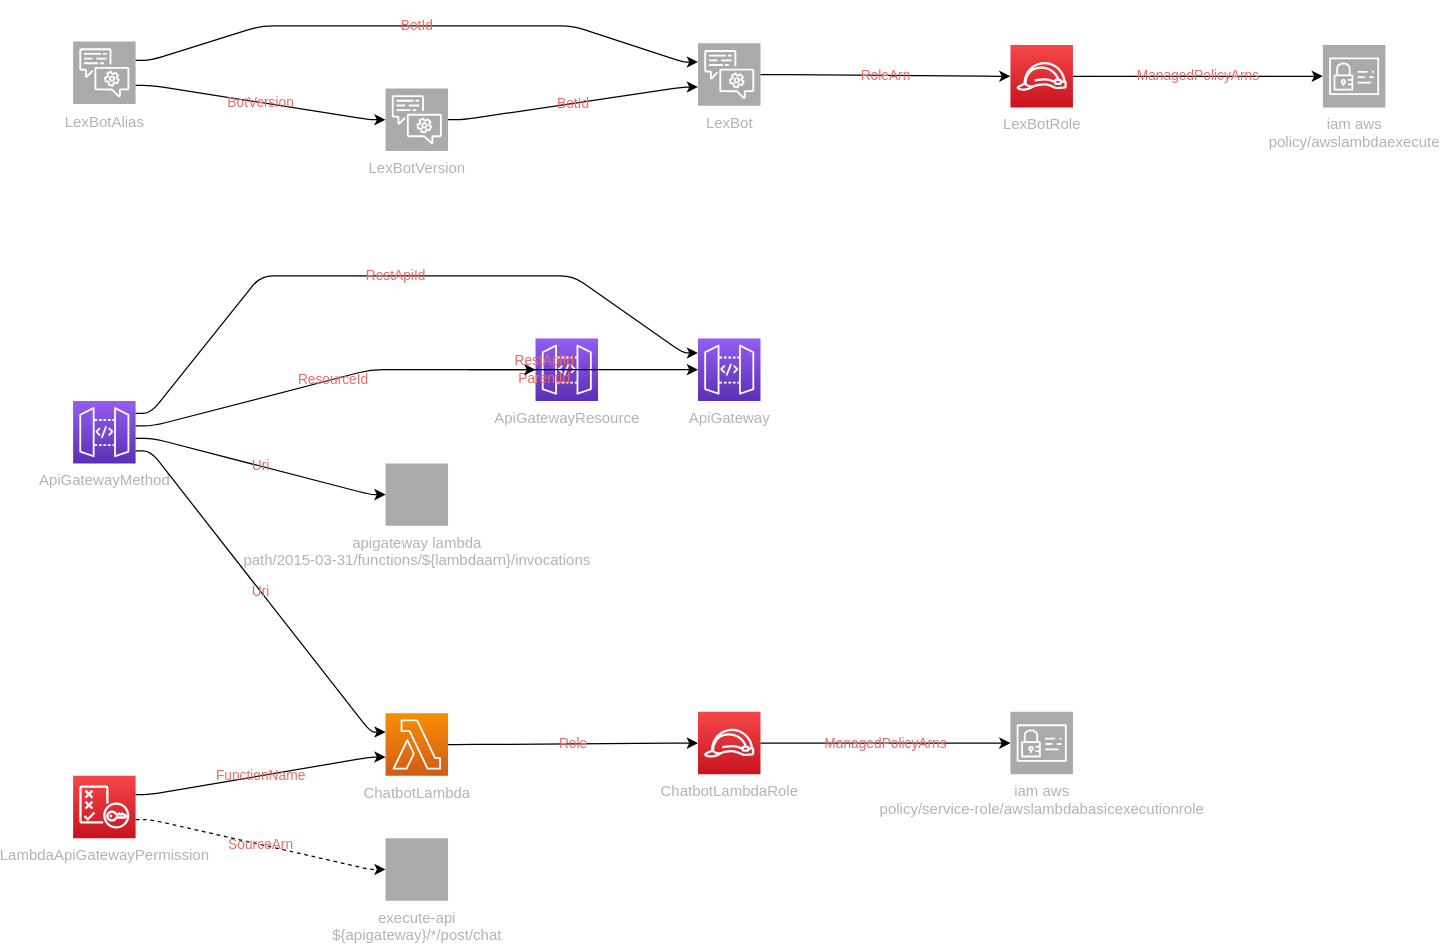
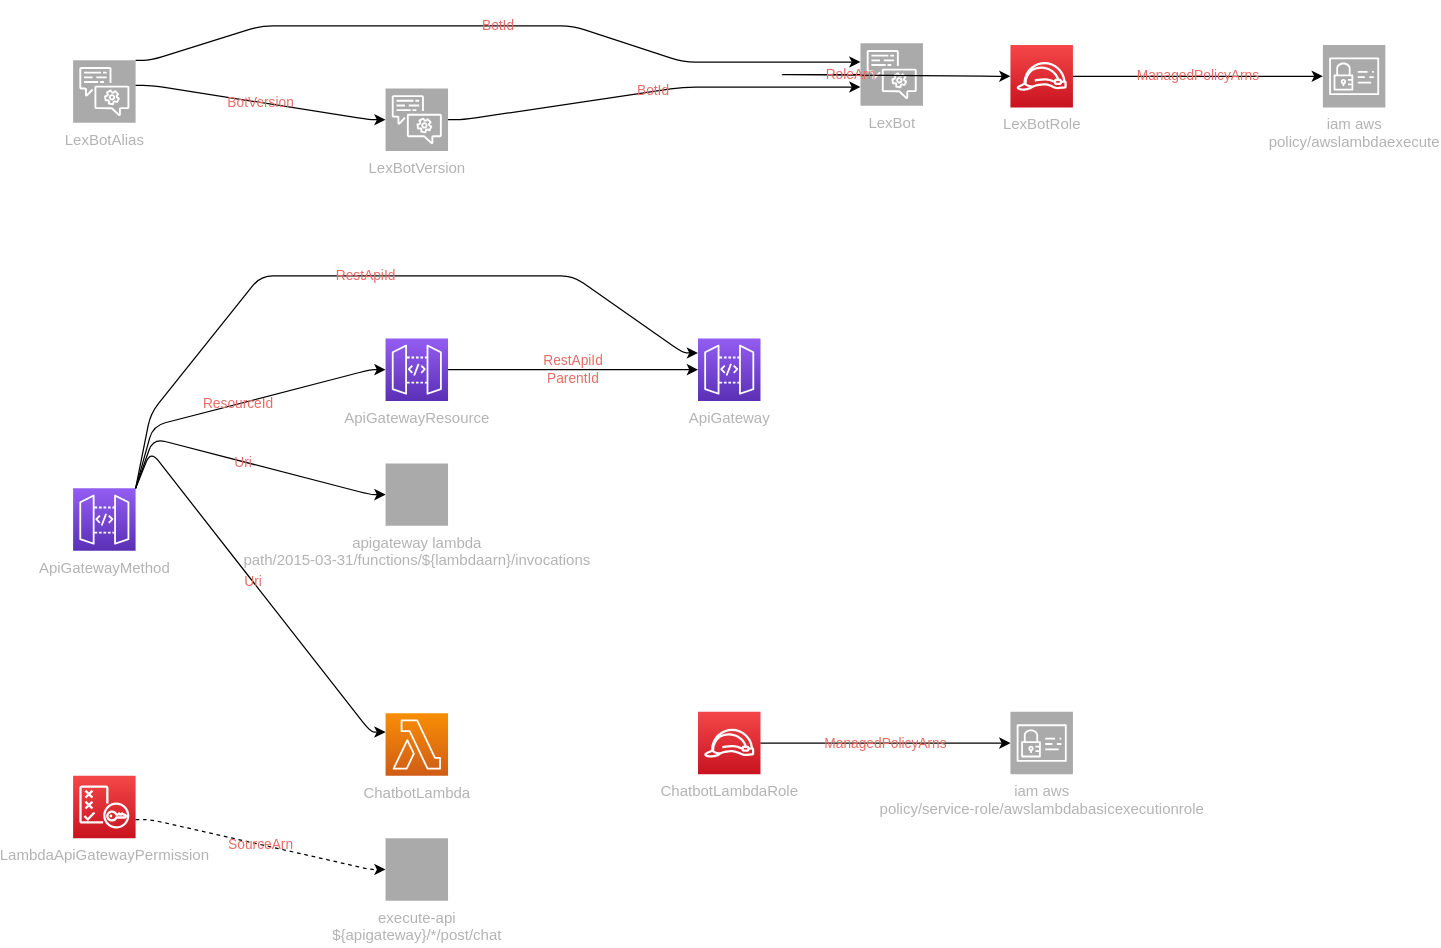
  <mxCell id="0" />
  <mxCell id="1" parent="0" />
- <mxCell id="2" value="LexBot" style="outlineConnect=0;fontColor=#B3B3B3;gradientColor=#aaaaaa;gradientDirection=north;fillColor=#aaaaaa;strokeColor=#ffffff;dashed=0;verticalLabelPosition=bottom;verticalAlign=top;align=center;html=1;fontSize=12;fontStyle=0;aspect=fixed;shape=mxgraph.aws4.resourceIcon;resIcon=mxgraph.aws4.lex;" vertex="1" parent="1"><mxGeometry x="520" y="33.889" width="50" height="50" as="geometry" /></mxCell>
+ <mxCell id="2" value="LexBot" style="outlineConnect=0;fontColor=#B3B3B3;gradientColor=#aaaaaa;gradientDirection=north;fillColor=#aaaaaa;strokeColor=#ffffff;dashed=0;verticalLabelPosition=bottom;verticalAlign=top;align=center;html=1;fontSize=12;fontStyle=0;aspect=fixed;shape=mxgraph.aws4.resourceIcon;resIcon=mxgraph.aws4.lex;" vertex="1" parent="1"><mxGeometry x="650" y="33.889" width="50" height="50" as="geometry" /></mxCell>
  <mxCell id="3" value="LexBotRole" style="outlineConnect=0;fontColor=#B3B3B3;gradientColor=#F54749;gradientDirection=north;fillColor=#C7131F;strokeColor=#ffffff;dashed=0;verticalLabelPosition=bottom;verticalAlign=top;align=center;html=1;fontSize=12;fontStyle=0;aspect=fixed;shape=mxgraph.aws4.resourceIcon;resIcon=mxgraph.aws4.role;" vertex="1" parent="1"><mxGeometry x="770" y="35.278" width="50" height="50" as="geometry" /></mxCell>
  <mxCell id="4" value="LexBotVersion" style="outlineConnect=0;fontColor=#B3B3B3;gradientColor=#aaaaaa;gradientDirection=north;fillColor=#aaaaaa;strokeColor=#ffffff;dashed=0;verticalLabelPosition=bottom;verticalAlign=top;align=center;html=1;fontSize=12;fontStyle=0;aspect=fixed;shape=mxgraph.aws4.resourceIcon;resIcon=mxgraph.aws4.lex;" vertex="1" parent="1"><mxGeometry x="270" y="70" width="50" height="50" as="geometry" /></mxCell>
- <mxCell id="5" value="LexBotAlias" style="outlineConnect=0;fontColor=#B3B3B3;gradientColor=#aaaaaa;gradientDirection=north;fillColor=#aaaaaa;strokeColor=#ffffff;dashed=0;verticalLabelPosition=bottom;verticalAlign=top;align=center;html=1;fontSize=12;fontStyle=0;aspect=fixed;shape=mxgraph.aws4.resourceIcon;resIcon=mxgraph.aws4.lex;" vertex="1" parent="1"><mxGeometry y="32.5" width="50" height="50" as="geometry" x="20" /></mxCell>
+ <mxCell id="5" value="LexBotAlias" style="outlineConnect=0;fontColor=#B3B3B3;gradientColor=#aaaaaa;gradientDirection=north;fillColor=#aaaaaa;strokeColor=#ffffff;dashed=0;verticalLabelPosition=bottom;verticalAlign=top;align=center;html=1;fontSize=12;fontStyle=0;aspect=fixed;shape=mxgraph.aws4.resourceIcon;resIcon=mxgraph.aws4.lex;" vertex="1" parent="1"><mxGeometry x="20" y="47.5" width="50" height="50" as="geometry" /></mxCell>
  <mxCell id="6" value="ChatbotLambda" style="outlineConnect=0;fontColor=#B3B3B3;gradientColor=#F78E04;gradientDirection=north;fillColor=#D05C17;strokeColor=#ffffff;dashed=0;verticalLabelPosition=bottom;verticalAlign=top;align=center;html=1;fontSize=12;fontStyle=0;aspect=fixed;shape=mxgraph.aws4.resourceIcon;resIcon=mxgraph.aws4.lambda;" vertex="1" parent="1"><mxGeometry x="270" y="570" width="50" height="50" as="geometry" /></mxCell>
  <mxCell id="7" value="ChatbotLambdaRole" style="outlineConnect=0;fontColor=#B3B3B3;gradientColor=#F54749;gradientDirection=north;fillColor=#C7131F;strokeColor=#ffffff;dashed=0;verticalLabelPosition=bottom;verticalAlign=top;align=center;html=1;fontSize=12;fontStyle=0;aspect=fixed;shape=mxgraph.aws4.resourceIcon;resIcon=mxgraph.aws4.role;" vertex="1" parent="1"><mxGeometry x="520" y="568.828" width="50" height="50" as="geometry" /></mxCell>
  <mxCell id="8" value="ApiGateway" style="outlineConnect=0;fontColor=#B3B3B3;gradientColor=#945DF2;gradientDirection=north;fillColor=#5A30B5;strokeColor=#ffffff;dashed=0;verticalLabelPosition=bottom;verticalAlign=top;align=center;html=1;fontSize=12;fontStyle=0;aspect=fixed;shape=mxgraph.aws4.resourceIcon;resIcon=mxgraph.aws4.api_gateway;" vertex="1" parent="1"><mxGeometry x="520" y="270" width="50" height="50" as="geometry" /></mxCell>
- <mxCell id="9" value="ApiGatewayResource" style="outlineConnect=0;fontColor=#B3B3B3;gradientColor=#945DF2;gradientDirection=north;fillColor=#5A30B5;strokeColor=#ffffff;dashed=0;verticalLabelPosition=bottom;verticalAlign=top;align=center;html=1;fontSize=12;fontStyle=0;aspect=fixed;shape=mxgraph.aws4.resourceIcon;resIcon=mxgraph.aws4.api_gateway;" vertex="1" parent="1"><mxGeometry x="390" y="270" width="50" height="50" as="geometry" /></mxCell>
- <mxCell id="10" value="ApiGatewayMethod" style="outlineConnect=0;fontColor=#B3B3B3;gradientColor=#945DF2;gradientDirection=north;fillColor=#5A30B5;strokeColor=#ffffff;dashed=0;verticalLabelPosition=bottom;verticalAlign=top;align=center;html=1;fontSize=12;fontStyle=0;aspect=fixed;shape=mxgraph.aws4.resourceIcon;resIcon=mxgraph.aws4.api_gateway;" vertex="1" parent="1"><mxGeometry y="320" width="50" height="50" as="geometry" x="20" /></mxCell>
+ <mxCell id="9" value="ApiGatewayResource" style="outlineConnect=0;fontColor=#B3B3B3;gradientColor=#945DF2;gradientDirection=north;fillColor=#5A30B5;strokeColor=#ffffff;dashed=0;verticalLabelPosition=bottom;verticalAlign=top;align=center;html=1;fontSize=12;fontStyle=0;aspect=fixed;shape=mxgraph.aws4.resourceIcon;resIcon=mxgraph.aws4.api_gateway;" vertex="1" parent="1"><mxGeometry x="270" y="270" width="50" height="50" as="geometry" /></mxCell>
+ <mxCell id="10" value="ApiGatewayMethod" style="outlineConnect=0;fontColor=#B3B3B3;gradientColor=#945DF2;gradientDirection=north;fillColor=#5A30B5;strokeColor=#ffffff;dashed=0;verticalLabelPosition=bottom;verticalAlign=top;align=center;html=1;fontSize=12;fontStyle=0;aspect=fixed;shape=mxgraph.aws4.resourceIcon;resIcon=mxgraph.aws4.api_gateway;" vertex="1" parent="1"><mxGeometry x="20" y="390" width="50" height="50" as="geometry" /></mxCell>
  <mxCell id="11" value="LambdaApiGatewayPermission" style="outlineConnect=0;fontColor=#B3B3B3;gradientColor=#F54749;gradientDirection=north;fillColor=#C7131F;strokeColor=#ffffff;dashed=0;verticalLabelPosition=bottom;verticalAlign=top;align=center;html=1;fontSize=12;fontStyle=0;aspect=fixed;shape=mxgraph.aws4.resourceIcon;resIcon=mxgraph.aws4.policy;" vertex="1" parent="1"><mxGeometry y="620" width="50" height="50" as="geometry" x="20" /></mxCell>
  <mxCell id="12" value="iam  aws&#10;policy/awslambdaexecute" style="outlineConnect=0;fontColor=#B3B3B3;gradientColor=#aaaaaa;gradientDirection=north;fillColor=#aaaaaa;strokeColor=#ffffff;dashed=0;verticalLabelPosition=bottom;verticalAlign=top;align=center;html=1;fontSize=12;fontStyle=0;aspect=fixed;shape=mxgraph.aws4.resourceIcon;resIcon=mxgraph.aws4.identity_and_access_management;" vertex="1" parent="1"><mxGeometry x="1020" y="35.278" width="50" height="50" as="geometry" /></mxCell>
  <mxCell id="13" value="iam  aws&#10;policy/service-role/awslambdabasicexecutionrole" style="outlineConnect=0;fontColor=#B3B3B3;gradientColor=#aaaaaa;gradientDirection=north;fillColor=#aaaaaa;strokeColor=#ffffff;dashed=0;verticalLabelPosition=bottom;verticalAlign=top;align=center;html=1;fontSize=12;fontStyle=0;aspect=fixed;shape=mxgraph.aws4.resourceIcon;resIcon=mxgraph.aws4.identity_and_access_management;" vertex="1" parent="1"><mxGeometry x="770" y="568.828" width="50" height="50" as="geometry" /></mxCell>
  <mxCell id="14" value="apigateway  lambda&#10;path/2015-03-31/functions/${lambdaarn}/invocations" style="outlineConnect=0;fontColor=#B3B3B3;gradientColor=#aaaaaa;gradientDirection=north;fillColor=#aaaaaa;strokeColor=#ffffff;dashed=0;verticalLabelPosition=bottom;verticalAlign=top;align=center;html=1;fontSize=12;fontStyle=0;aspect=fixed;shape=mxgraph.aws4.resourceIcon;resIcon=mxgraph.aws4.apigateway;" vertex="1" parent="1"><mxGeometry x="270" y="370" width="50" height="50" as="geometry" /></mxCell>
  <mxCell id="15" value="execute-api  &#10;${apigateway}/*/post/chat" style="outlineConnect=0;fontColor=#B3B3B3;gradientColor=#aaaaaa;gradientDirection=north;fillColor=#aaaaaa;strokeColor=#ffffff;dashed=0;verticalLabelPosition=bottom;verticalAlign=top;align=center;html=1;fontSize=12;fontStyle=0;aspect=fixed;shape=mxgraph.aws4.resourceIcon;resIcon=mxgraph.aws4.execute-api;" vertex="1" parent="1"><mxGeometry x="270" y="670" width="50" height="50" as="geometry" /></mxCell>
  <mxCell id="16" value="RoleArn" style="edgeStyle=orthogonalEdgeStyle;rounded=1;orthogonalLoop=1;jettySize=auto;html=1;labelBackgroundColor=none;fontColor=#EA6B66;noEdgeStyle=1;orthogonal=1;" edge="1" parent="1" source="2" target="3"><mxGeometry relative="1" as="geometry"><Array as="points"><mxPoint x="582" y="58.889" /><mxPoint x="758" y="60.278" /></Array></mxGeometry></mxCell>
  <mxCell id="17" value="ManagedPolicyArns" style="edgeStyle=orthogonalEdgeStyle;rounded=1;orthogonalLoop=1;jettySize=auto;html=1;labelBackgroundColor=none;fontColor=#EA6B66;noEdgeStyle=1;orthogonal=1;" edge="1" parent="1" source="3" target="12"><mxGeometry relative="1" as="geometry"><Array as="points"><mxPoint x="832" y="60.278" /><mxPoint x="1008" y="60.278" /></Array></mxGeometry></mxCell>
  <mxCell id="18" value="BotId" style="edgeStyle=orthogonalEdgeStyle;rounded=1;orthogonalLoop=1;jettySize=auto;html=1;labelBackgroundColor=none;fontColor=#EA6B66;noEdgeStyle=1;orthogonal=1;" edge="1" parent="1" source="4" target="2"><mxGeometry relative="1" as="geometry"><Array as="points"><mxPoint x="332" y="95" /><mxPoint x="508" y="68.889" /></Array></mxGeometry></mxCell>
  <mxCell id="19" value="BotId" style="edgeStyle=orthogonalEdgeStyle;rounded=1;orthogonalLoop=1;jettySize=auto;html=1;labelBackgroundColor=none;fontColor=#EA6B66;noEdgeStyle=1;orthogonal=1;" edge="1" parent="1" source="5" target="2"><mxGeometry relative="1" as="geometry"><Array as="points"><mxPoint x="82" y="47.5" /><mxPoint x="170" y="20" /><mxPoint x="420" y="20" /><mxPoint x="508" y="48.889" /></Array></mxGeometry></mxCell>
  <mxCell id="20" value="BotVersion" style="edgeStyle=orthogonalEdgeStyle;rounded=1;orthogonalLoop=1;jettySize=auto;html=1;labelBackgroundColor=none;fontColor=#EA6B66;noEdgeStyle=1;orthogonal=1;" edge="1" parent="1" source="5" target="4"><mxGeometry relative="1" as="geometry"><Array as="points"><mxPoint x="82" y="67.5" /><mxPoint x="258" y="95" /></Array></mxGeometry></mxCell>
- <mxCell id="21" value="Role" style="edgeStyle=orthogonalEdgeStyle;rounded=1;orthogonalLoop=1;jettySize=auto;html=1;labelBackgroundColor=none;fontColor=#EA6B66;noEdgeStyle=1;orthogonal=1;" edge="1" parent="1" source="6" target="7"><mxGeometry relative="1" as="geometry"><Array as="points"><mxPoint x="332" y="595" /><mxPoint x="508" y="593.828" /></Array></mxGeometry></mxCell>
  <mxCell id="22" value="ManagedPolicyArns" style="edgeStyle=orthogonalEdgeStyle;rounded=1;orthogonalLoop=1;jettySize=auto;html=1;labelBackgroundColor=none;fontColor=#EA6B66;noEdgeStyle=1;orthogonal=1;" edge="1" parent="1" source="7" target="13"><mxGeometry relative="1" as="geometry"><Array as="points"><mxPoint x="582" y="593.828" /><mxPoint x="758" y="593.828" /></Array></mxGeometry></mxCell>
  <mxCell id="23" value="RestApiId&#10;ParentId" style="edgeStyle=orthogonalEdgeStyle;rounded=1;orthogonalLoop=1;jettySize=auto;html=1;labelBackgroundColor=none;fontColor=#EA6B66;noEdgeStyle=1;orthogonal=1;" edge="1" parent="1" source="9" target="8"><mxGeometry relative="1" as="geometry"><Array as="points"><mxPoint x="332" y="295" /><mxPoint x="506" y="295" /></Array></mxGeometry></mxCell>
  <mxCell id="24" value="RestApiId" style="edgeStyle=orthogonalEdgeStyle;rounded=1;orthogonalLoop=1;jettySize=auto;html=1;labelBackgroundColor=none;fontColor=#EA6B66;noEdgeStyle=1;orthogonal=1;" edge="1" parent="1" source="10" target="8"><mxGeometry relative="1" as="geometry"><Array as="points"><mxPoint x="82" y="330" /><mxPoint x="170" y="220" /><mxPoint x="420" y="220" /><mxPoint x="508" y="281.667" /></Array></mxGeometry></mxCell>
  <mxCell id="25" value="ResourceId" style="edgeStyle=orthogonalEdgeStyle;rounded=1;orthogonalLoop=1;jettySize=auto;html=1;labelBackgroundColor=none;fontColor=#EA6B66;noEdgeStyle=1;orthogonal=1;" edge="1" parent="1" source="10" target="9"><mxGeometry relative="1" as="geometry"><Array as="points"><mxPoint x="84" y="340" /><mxPoint x="258" y="295" /></Array></mxGeometry></mxCell>
  <mxCell id="26" value="Uri" style="edgeStyle=orthogonalEdgeStyle;rounded=1;orthogonalLoop=1;jettySize=auto;html=1;labelBackgroundColor=none;fontColor=#EA6B66;noEdgeStyle=1;orthogonal=1;" edge="1" parent="1" source="10" target="14"><mxGeometry relative="1" as="geometry"><Array as="points"><mxPoint x="84" y="350" /><mxPoint x="258" y="395" /></Array></mxGeometry></mxCell>
  <mxCell id="27" value="Uri" style="edgeStyle=orthogonalEdgeStyle;rounded=1;orthogonalLoop=1;jettySize=auto;html=1;labelBackgroundColor=none;fontColor=#EA6B66;noEdgeStyle=1;orthogonal=1;" edge="1" parent="1" source="10" target="6"><mxGeometry relative="1" as="geometry"><Array as="points"><mxPoint x="82" y="360" /><mxPoint x="258" y="585" /></Array></mxGeometry></mxCell>
  <mxCell id="28" value="SourceArn" style="edgeStyle=orthogonalEdgeStyle;rounded=1;orthogonalLoop=1;jettySize=auto;html=1;labelBackgroundColor=none;fontColor=#EA6B66;noEdgeStyle=1;orthogonal=1;dashed=1;" edge="1" parent="1" source="11" target="15"><mxGeometry relative="1" as="geometry"><Array as="points"><mxPoint x="82" y="655" /><mxPoint x="258" y="695" /></Array></mxGeometry></mxCell>
- <mxCell id="29" value="FunctionName" style="edgeStyle=orthogonalEdgeStyle;rounded=1;orthogonalLoop=1;jettySize=auto;html=1;labelBackgroundColor=none;fontColor=#EA6B66;noEdgeStyle=1;orthogonal=1;" edge="1" parent="1" source="11" target="6"><mxGeometry relative="1" as="geometry"><Array as="points"><mxPoint x="82" y="635" /><mxPoint x="258" y="605" /></Array></mxGeometry></mxCell>
